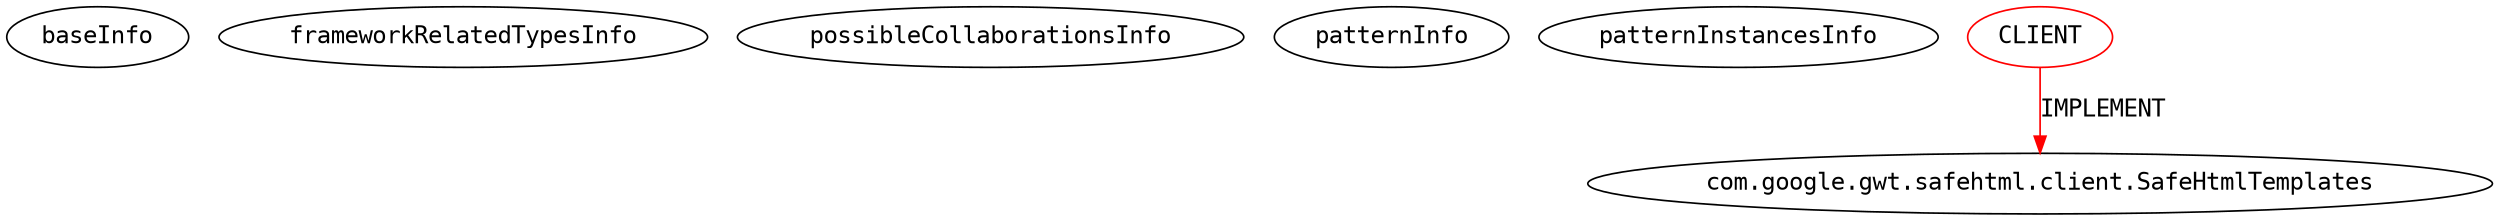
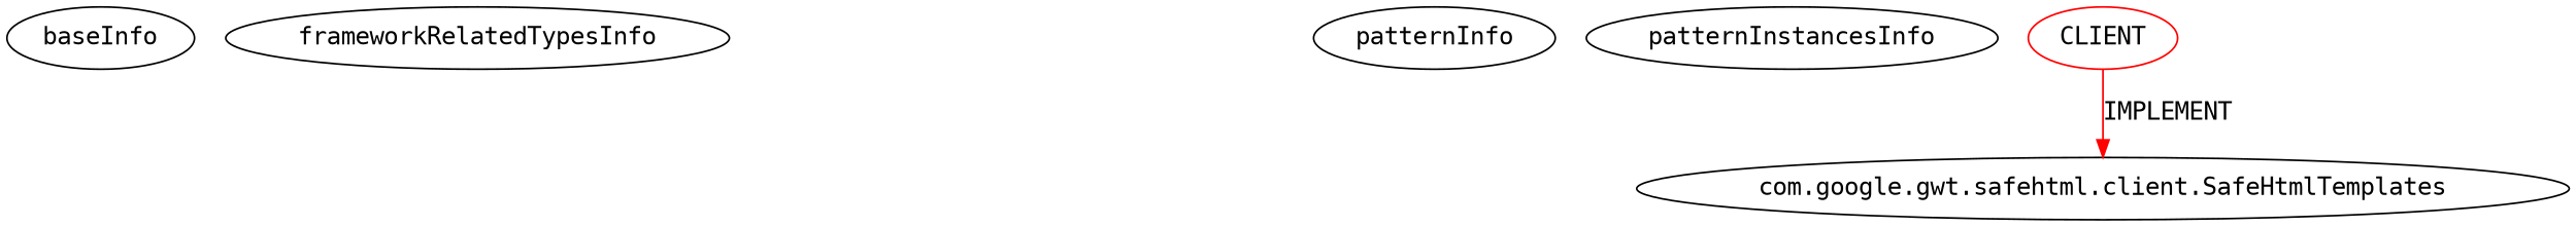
  digraph {
    fontname="DejaVu Sans Mono"
    node [fontname="DejaVu Sans Mono"]
    baseInfo [category=pattern graphId=1480 isAnonymous=false possibleRelation=false]
    frameworkRelatedTypesInfo [0="com.google.gwt.safehtml.client.SafeHtmlTemplates"]
-   possibleCollaborationsInfo
    patternInfo [frequency=3.0 patternRootClient=0]
    patternInstancesInfo [0="jDramaix-SlidingPuzzle~/jDramaix-SlidingPuzzle/SlidingPuzzle-master/src/be/dramaix/ai/slidingpuzzle/client/ConfigPanel.java~Templates~3108" 1="mrsmastara-home~/mrsmastara-home/home-master/youtube/src/main/java/com/youtube/play/client/local/KitchenSink.java~KitchenSinkTemplates~4061" 2="rjdkolb-jozijug_phonegapdemo~/rjdkolb-jozijug_phonegapdemo/jozijug_phonegapdemo-master/src/main/java/org/openrap/jozijug/mgwtphonegap/client/BasicCell.java~Template~4364"]
    n6 [isFrameworkType=false label="com.google.gwt.safehtml.client.SafeHtmlTemplates" vertexType=FRAMEWORK_INTERFACE_TYPE]
    n7 [color=red isFrameworkType=false label=CLIENT vertexType=ROOT_CLIENT_CLASS_DECLARATION]
    n7 -> n6 [color=red label=IMPLEMENT fontname="DejaVu Sans Mono"]
  }
